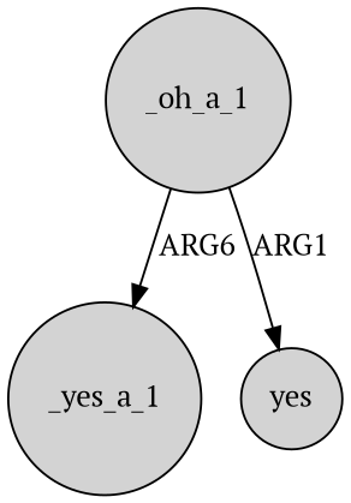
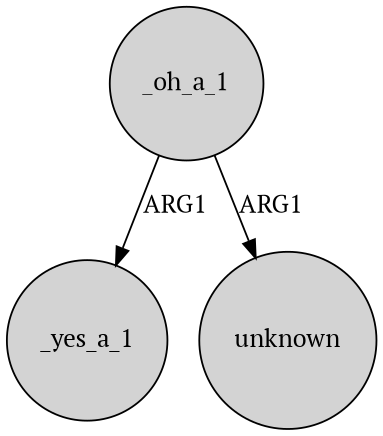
  digraph {
    fontname="PT Serif"
    node [fontname="PT Serif" shape=circle style=filled]
    edge [fontname="PT Serif"]
    _oh_a_1
    _yes_a_1
-   unknown [label=yes]
-   _oh_a_1 -> _yes_a_1 [label=ARG6]
+   unknown
+   _oh_a_1 -> _yes_a_1 [label=ARG1]
    _oh_a_1 -> unknown [label=ARG1]
  }
